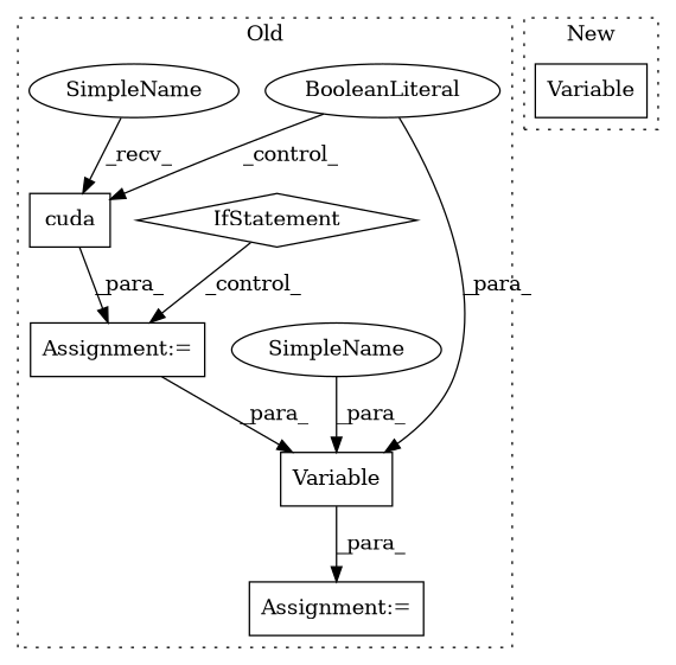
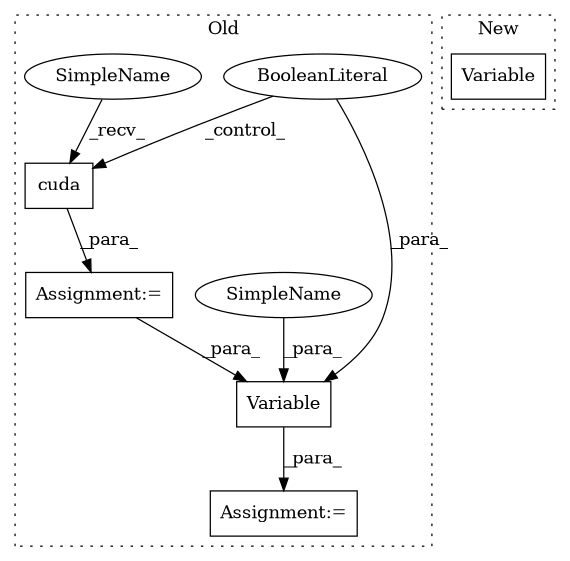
  digraph {
    node [a=32 l="9,1" shape=box]
    n1 [label=Variable s="4257,4283"]
    n2 [a=7 l=1 label="Assignment:=" s=4256]
    n3 [a=7 l=1 label="Assignment:=" s=4214]
    n4 [a=9 l=4 label=BooleanLiteral s=4279 shape=ellipse]
    n5 [l=6 label=cuda s=4228]
-   n6 [a=25 l="4,2" label=IfStatement s="4184,4192" shape=diamond]
    n7 [a=42 l=12 label=SimpleName s=4266 shape=ellipse]
    n8 [a=42 l=12 label=SimpleName s=4215 shape=ellipse]
    n9 [label=Variable s="3986,4000"]
    subgraph cluster_1 {
      label=Old
      style=dotted
      n1
      n2
      n3
      n4
      n5
-     n6
      n7
      n8
    }
    subgraph cluster_2 {
      label=New
      style=dotted
      n9
    }
    n1 -> n2 [label=_para_]
    n3 -> n1 [label=_para_]
    n4 -> n1 [label=_para_]
    n4 -> n5 [label=_control_]
    n5 -> n3 [label=_para_]
-   n6 -> n3 [label=_control_]
    n7 -> n1 [label=_para_]
    n8 -> n5 [label=_recv_]
  }
